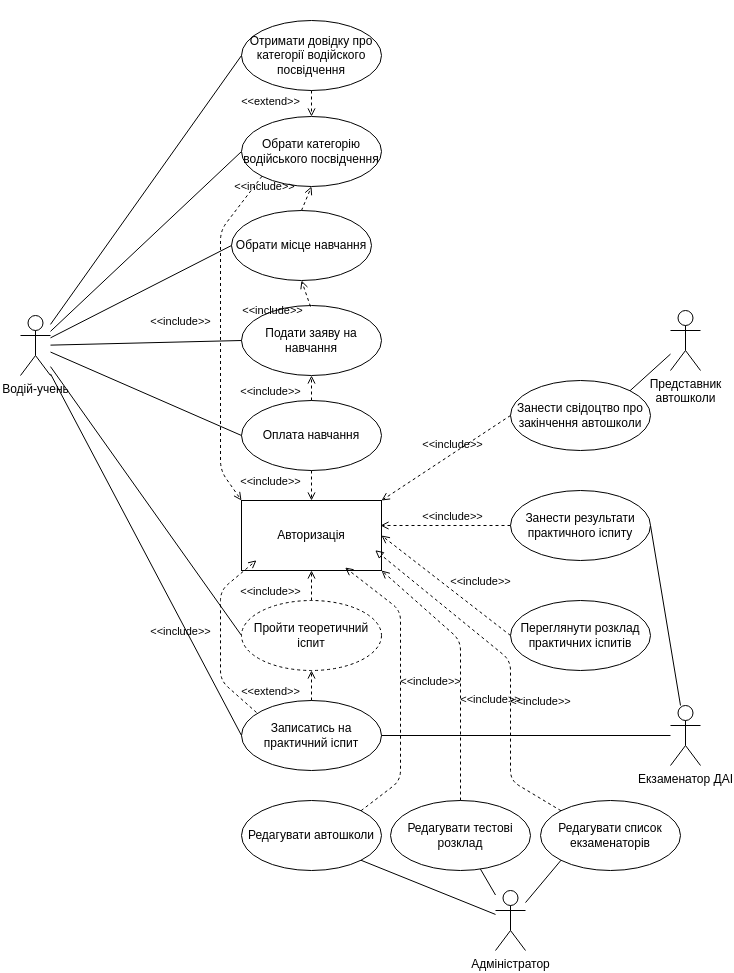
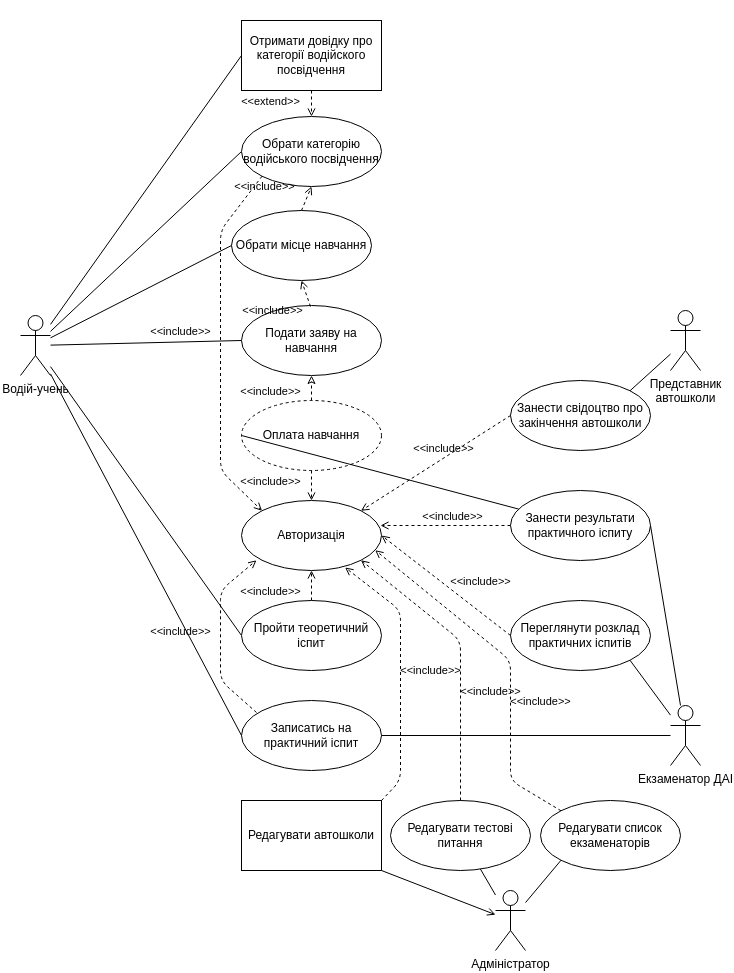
  <mxCell id="0" />
  <mxCell id="1" parent="0" />
  <mxCell id="2" value="&lt;div&gt;Водій-учень&lt;/div&gt;" style="shape=umlActor;verticalLabelPosition=bottom;verticalAlign=top;html=1;" parent="1" vertex="1"><mxGeometry x="20" y="315" width="30" height="60" as="geometry" /></mxCell>
  <mxCell id="3" value="Екзаменатор ДАІ" style="shape=umlActor;verticalLabelPosition=bottom;verticalAlign=top;html=1;" parent="1" vertex="1"><mxGeometry x="670" y="705" width="30" height="60" as="geometry" /></mxCell>
  <mxCell id="4" value="Обрати місце навчання" style="ellipse;whiteSpace=wrap;html=1;" parent="1" vertex="1"><mxGeometry x="231" y="210" width="140" height="70" as="geometry" /></mxCell>
  <mxCell id="5" style="rounded=0;orthogonalLoop=1;jettySize=auto;html=1;exitX=0;exitY=0.5;exitDx=0;exitDy=0;endArrow=none;endFill=0;" parent="1" source="6" target="2" edge="1"><mxGeometry relative="1" as="geometry" /></mxCell>
  <mxCell id="6" value="Обрати категорію водійського посвідчення" style="ellipse;whiteSpace=wrap;html=1;" parent="1" vertex="1"><mxGeometry x="241" y="116" width="140" height="70" as="geometry" /></mxCell>
  <mxCell id="7" value="&amp;lt;&amp;lt;include&amp;gt;&amp;gt;" style="html=1;verticalAlign=bottom;labelBackgroundColor=none;endArrow=open;endFill=0;dashed=1;exitX=0.5;exitY=0;exitDx=0;exitDy=0;entryX=0.5;entryY=1;entryDx=0;entryDy=0;" parent="1" source="4" target="6" edge="1"><mxGeometry x="-1" y="40" width="160" relative="1" as="geometry"><mxPoint x="441" y="211" as="sourcePoint" /><mxPoint x="601" y="211" as="targetPoint" /><mxPoint as="offset" /></mxGeometry></mxCell>
  <mxCell id="8" style="rounded=0;orthogonalLoop=1;jettySize=auto;html=1;exitX=0;exitY=0.5;exitDx=0;exitDy=0;endArrow=none;endFill=0;" parent="1" source="4" target="2" edge="1"><mxGeometry relative="1" as="geometry"><mxPoint x="420" y="230" as="sourcePoint" /><mxPoint x="320" y="364.783" as="targetPoint" /></mxGeometry></mxCell>
- <mxCell id="9" value="Оплата навчання" style="ellipse;whiteSpace=wrap;html=1;" parent="1" vertex="1"><mxGeometry x="241" y="400" width="140" height="70" as="geometry" /></mxCell>
+ <mxCell id="9" value="Оплата навчання" style="ellipse;whiteSpace=wrap;html=1;dashed=1;" parent="1" vertex="1"><mxGeometry x="241" y="400" width="140" height="70" as="geometry" /></mxCell>
  <mxCell id="10" value="Представник&lt;br&gt;автошколи" style="shape=umlActor;verticalLabelPosition=bottom;verticalAlign=top;html=1;" parent="1" vertex="1"><mxGeometry x="670" y="310" width="30" height="60" as="geometry" /></mxCell>
- <mxCell id="11" value="&amp;lt;&amp;lt;include&amp;gt;&amp;gt;" style="html=1;verticalAlign=bottom;labelBackgroundColor=none;endArrow=open;endFill=0;dashed=1;entryX=0.5;entryY=1;entryDx=0;entryDy=0;exitX=0.5;exitY=0;exitDx=0;exitDy=0;" parent="1" source="9" target="12" edge="1"><mxGeometry x="-1" y="41" width="160" relative="1" as="geometry"><mxPoint x="430" y="340" as="sourcePoint" /><mxPoint x="460" y="190" as="targetPoint" /><mxPoint as="offset" /></mxGeometry></mxCell>
+ <mxCell id="11" value="&amp;lt;&amp;lt;include&amp;gt;&amp;gt;" style="html=1;verticalAlign=bottom;labelBackgroundColor=none;endArrow=classic;endFill=0;dashed=1;entryX=0.5;entryY=1;entryDx=0;entryDy=0;exitX=0.5;exitY=0;exitDx=0;exitDy=0;" parent="1" source="9" target="12" edge="1"><mxGeometry x="-1" y="41" width="160" relative="1" as="geometry"><mxPoint x="430" y="340" as="sourcePoint" /><mxPoint x="460" y="190" as="targetPoint" /><mxPoint as="offset" /></mxGeometry></mxCell>
  <mxCell id="12" value="Подати заяву на навчання" style="ellipse;whiteSpace=wrap;html=1;" parent="1" vertex="1"><mxGeometry x="241" y="305" width="140" height="70" as="geometry" /></mxCell>
  <mxCell id="13" value="&amp;lt;&amp;lt;include&amp;gt;&amp;gt;" style="html=1;verticalAlign=bottom;labelBackgroundColor=none;endArrow=open;endFill=0;dashed=1;exitX=0.5;exitY=0;exitDx=0;exitDy=0;entryX=0.5;entryY=1;entryDx=0;entryDy=0;" parent="1" target="4" edge="1"><mxGeometry x="-1" y="40" width="160" relative="1" as="geometry"><mxPoint x="310" y="306" as="sourcePoint" /><mxPoint x="310" y="283" as="targetPoint" /><mxPoint as="offset" /></mxGeometry></mxCell>
  <mxCell id="14" style="rounded=0;orthogonalLoop=1;jettySize=auto;html=1;exitX=0;exitY=0.5;exitDx=0;exitDy=0;endArrow=none;endFill=0;" parent="1" source="12" target="2" edge="1"><mxGeometry relative="1" as="geometry"><mxPoint x="380" y="135" as="sourcePoint" /><mxPoint x="280" y="174.13" as="targetPoint" /></mxGeometry></mxCell>
  <mxCell id="15" value="Записатись на практичний іспит" style="ellipse;whiteSpace=wrap;html=1;" parent="1" vertex="1"><mxGeometry x="241" y="700" width="140" height="70" as="geometry" /></mxCell>
  <mxCell id="16" style="rounded=0;orthogonalLoop=1;jettySize=auto;html=1;endArrow=none;endFill=0;entryX=1;entryY=0.5;entryDx=0;entryDy=0;" parent="1" source="3" target="15" edge="1"><mxGeometry relative="1" as="geometry"><mxPoint x="750" y="614.492" as="sourcePoint" /><mxPoint x="370" y="605" as="targetPoint" /></mxGeometry></mxCell>
  <mxCell id="17" style="rounded=0;orthogonalLoop=1;jettySize=auto;html=1;endArrow=none;endFill=0;entryX=0;entryY=0.5;entryDx=0;entryDy=0;" parent="1" source="2" target="26" edge="1"><mxGeometry relative="1" as="geometry"><mxPoint x="530" y="505" as="sourcePoint" /><mxPoint x="640" y="535.8" as="targetPoint" /></mxGeometry></mxCell>
- <mxCell id="18" value="&amp;lt;&amp;lt;extend&amp;gt;&amp;gt;" style="html=1;verticalAlign=bottom;labelBackgroundColor=none;endArrow=open;endFill=0;dashed=1;exitX=0.5;exitY=0;exitDx=0;exitDy=0;entryX=0.5;entryY=1;entryDx=0;entryDy=0;" parent="1" source="15" target="26" edge="1"><mxGeometry x="-1" y="41" width="160" relative="1" as="geometry"><mxPoint x="460" y="410" as="sourcePoint" /><mxPoint x="460" y="355" as="targetPoint" /><mxPoint as="offset" /></mxGeometry></mxCell>
- <mxCell id="19" value="Отримати довідку про категорії водійского посвідчення" style="ellipse;whiteSpace=wrap;html=1;" parent="1" vertex="1"><mxGeometry x="241" y="20" width="140" height="70" as="geometry" /></mxCell>
+ <mxCell id="19" value="Отримати довідку про категорії водійского посвідчення" style="whiteSpace=wrap;html=1;rounded=0;" parent="1" vertex="1"><mxGeometry x="241" y="20" width="140" height="70" as="geometry" /></mxCell>
  <mxCell id="20" value="&amp;lt;&amp;lt;extend&amp;gt;&amp;gt;" style="html=1;verticalAlign=bottom;labelBackgroundColor=none;endArrow=open;endFill=0;dashed=1;entryX=0.5;entryY=0;entryDx=0;entryDy=0;exitX=0.5;exitY=1;exitDx=0;exitDy=0;" parent="1" source="19" target="6" edge="1"><mxGeometry x="0.538" y="-41" width="160" relative="1" as="geometry"><mxPoint x="411" y="60" as="sourcePoint" /><mxPoint x="591" y="250" as="targetPoint" /><mxPoint as="offset" /></mxGeometry></mxCell>
  <mxCell id="21" style="rounded=0;orthogonalLoop=1;jettySize=auto;html=1;exitX=0;exitY=0.5;exitDx=0;exitDy=0;endArrow=none;endFill=0;" parent="1" source="19" target="2" edge="1"><mxGeometry relative="1" as="geometry"><mxPoint x="380" y="45" as="sourcePoint" /><mxPoint x="239.091" y="345" as="targetPoint" /></mxGeometry></mxCell>
  <mxCell id="22" value="Адміністратор" style="shape=umlActor;verticalLabelPosition=bottom;verticalAlign=top;html=1;outlineConnect=0;" parent="1" vertex="1"><mxGeometry x="495" y="890" width="30" height="60" as="geometry" /></mxCell>
- <mxCell id="23" value="Авторизація" style="whiteSpace=wrap;html=1;rounded=0;" parent="1" vertex="1"><mxGeometry x="241" y="500" width="140" height="70" as="geometry" /></mxCell>
+ <mxCell id="23" value="Авторизація" style="ellipse;whiteSpace=wrap;html=1;" parent="1" vertex="1"><mxGeometry x="241" y="500" width="140" height="70" as="geometry" /></mxCell>
  <mxCell id="24" value="&amp;lt;&amp;lt;include&amp;gt;&amp;gt;" style="html=1;verticalAlign=bottom;labelBackgroundColor=none;endArrow=open;endFill=0;dashed=1;exitX=0.107;exitY=0.171;exitDx=0;exitDy=0;entryX=0.107;entryY=0.854;entryDx=0;entryDy=0;exitPerimeter=0;entryPerimeter=0;" parent="1" source="15" target="23" edge="1"><mxGeometry x="-0.048" y="40" width="160" relative="1" as="geometry"><mxPoint x="400" y="420" as="sourcePoint" /><mxPoint x="540" y="630" as="targetPoint" /><mxPoint as="offset" /><Array as="points"><mxPoint x="220" y="680" /><mxPoint x="220" y="590" /></Array></mxGeometry></mxCell>
  <mxCell id="25" value="&amp;lt;&amp;lt;include&amp;gt;&amp;gt;" style="html=1;verticalAlign=bottom;labelBackgroundColor=none;endArrow=open;endFill=0;dashed=1;exitX=0.5;exitY=0;exitDx=0;exitDy=0;entryX=0.5;entryY=1;entryDx=0;entryDy=0;" parent="1" source="26" target="23" edge="1"><mxGeometry x="-1" y="41" width="160" relative="1" as="geometry"><mxPoint x="460" y="555" as="sourcePoint" /><mxPoint x="470" y="700" as="targetPoint" /><mxPoint as="offset" /></mxGeometry></mxCell>
- <mxCell id="26" value="Пройти теоретичний іспит" style="ellipse;whiteSpace=wrap;html=1;dashed=1;" parent="1" vertex="1"><mxGeometry x="241" y="600" width="140" height="70" as="geometry" /></mxCell>
+ <mxCell id="26" value="Пройти теоретичний іспит" style="ellipse;whiteSpace=wrap;html=1;" parent="1" vertex="1"><mxGeometry x="241" y="600" width="140" height="70" as="geometry" /></mxCell>
  <mxCell id="27" style="rounded=0;orthogonalLoop=1;jettySize=auto;html=1;endArrow=none;endFill=0;entryX=1;entryY=0;entryDx=0;entryDy=0;" parent="1" source="10" target="28" edge="1"><mxGeometry relative="1" as="geometry"><mxPoint x="760" y="270.003" as="sourcePoint" /><mxPoint x="540" y="350" as="targetPoint" /></mxGeometry></mxCell>
  <mxCell id="28" value="Занести свідоцтво про закінчення автошколи" style="ellipse;whiteSpace=wrap;html=1;" parent="1" vertex="1"><mxGeometry x="510" y="380" width="140" height="70" as="geometry" /></mxCell>
  <mxCell id="29" value="&amp;lt;&amp;lt;include&amp;gt;&amp;gt;" style="html=1;verticalAlign=bottom;labelBackgroundColor=none;endArrow=open;endFill=0;dashed=1;entryX=1;entryY=0;entryDx=0;entryDy=0;exitX=0;exitY=0.5;exitDx=0;exitDy=0;" parent="1" source="28" target="23" edge="1"><mxGeometry x="-0.111" width="160" relative="1" as="geometry"><mxPoint x="580" y="450" as="sourcePoint" /><mxPoint x="495.72" y="212.03" as="targetPoint" /><mxPoint as="offset" /></mxGeometry></mxCell>
- <mxCell id="30" value="Редагувати автошколи" style="ellipse;whiteSpace=wrap;html=1;" parent="1" vertex="1"><mxGeometry x="241" y="800" width="140" height="70" as="geometry" /></mxCell>
- <mxCell id="31" style="rounded=0;orthogonalLoop=1;jettySize=auto;html=1;endArrow=none;endFill=0;exitX=1;exitY=1;exitDx=0;exitDy=0;" parent="1" source="30" target="22" edge="1"><mxGeometry relative="1" as="geometry"><mxPoint x="679.497" y="694.739" as="sourcePoint" /><mxPoint x="750" y="765.034" as="targetPoint" /></mxGeometry></mxCell>
+ <mxCell id="30" value="Редагувати автошколи" style="whiteSpace=wrap;html=1;rounded=0;" parent="1" vertex="1"><mxGeometry x="241" y="800" width="140" height="70" as="geometry" /></mxCell>
+ <mxCell id="31" style="rounded=0;orthogonalLoop=1;jettySize=auto;html=1;endArrow=open;endFill=0;exitX=1;exitY=1;exitDx=0;exitDy=0;" parent="1" source="30" target="22" edge="1"><mxGeometry relative="1" as="geometry"><mxPoint x="679.497" y="694.739" as="sourcePoint" /><mxPoint x="750" y="765.034" as="targetPoint" /></mxGeometry></mxCell>
  <mxCell id="32" value="&amp;lt;&amp;lt;include&amp;gt;&amp;gt;" style="html=1;verticalAlign=bottom;labelBackgroundColor=none;endArrow=open;endFill=0;dashed=1;exitX=1;exitY=0;exitDx=0;exitDy=0;entryX=0.74;entryY=0.957;entryDx=0;entryDy=0;entryPerimeter=0;" parent="1" source="30" target="23" edge="1"><mxGeometry x="-0.036" y="-30" width="160" relative="1" as="geometry"><mxPoint x="369.497" y="530.251" as="sourcePoint" /><mxPoint x="440" y="930" as="targetPoint" /><mxPoint as="offset" /><Array as="points"><mxPoint x="400" y="780" /><mxPoint x="400" y="610" /></Array></mxGeometry></mxCell>
- <mxCell id="33" style="rounded=0;orthogonalLoop=1;jettySize=auto;html=1;exitX=0;exitY=0.5;exitDx=0;exitDy=0;endArrow=none;endFill=0;" parent="1" source="9" target="2" edge="1"><mxGeometry relative="1" as="geometry"><mxPoint x="251" y="319" as="sourcePoint" /><mxPoint x="60" y="352.379" as="targetPoint" /></mxGeometry></mxCell>
+ <mxCell id="33" style="rounded=0;orthogonalLoop=1;jettySize=auto;html=1;exitX=0;exitY=0.5;exitDx=0;exitDy=0;endArrow=none;endFill=0;" parent="1" source="9" target="40" edge="1"><mxGeometry relative="1" as="geometry"><mxPoint x="251" y="319" as="sourcePoint" /><mxPoint x="60" y="352.379" as="targetPoint" /></mxGeometry></mxCell>
  <mxCell id="34" style="rounded=0;orthogonalLoop=1;jettySize=auto;html=1;endArrow=none;endFill=0;exitX=0;exitY=0.5;exitDx=0;exitDy=0;" parent="1" source="15" target="2" edge="1"><mxGeometry relative="1" as="geometry"><mxPoint x="760" y="601.758" as="sourcePoint" /><mxPoint x="391" y="645" as="targetPoint" /></mxGeometry></mxCell>
- <mxCell id="35" value="Редагувати тестові розклад" style="ellipse;whiteSpace=wrap;html=1;" parent="1" vertex="1"><mxGeometry x="390" y="800" width="140" height="70" as="geometry" /></mxCell>
- <mxCell id="36" value="&amp;lt;&amp;lt;include&amp;gt;&amp;gt;" style="html=1;verticalAlign=bottom;labelBackgroundColor=none;endArrow=block;endFill=0;dashed=1;exitX=0;exitY=0;exitDx=0;exitDy=0;entryX=0.955;entryY=0.71;entryDx=0;entryDy=0;entryPerimeter=0;" parent="1" source="39" target="23" edge="1"><mxGeometry x="-0.271" y="-30" width="160" relative="1" as="geometry"><mxPoint x="370.497" y="830.251" as="sourcePoint" /><mxPoint x="378" y="552" as="targetPoint" /><mxPoint as="offset" /><Array as="points"><mxPoint x="510" y="780" /><mxPoint x="510" y="660" /></Array></mxGeometry></mxCell>
+ <mxCell id="35" value="Редагувати тестові питання" style="ellipse;whiteSpace=wrap;html=1;" parent="1" vertex="1"><mxGeometry x="390" y="800" width="140" height="70" as="geometry" /></mxCell>
+ <mxCell id="36" value="&amp;lt;&amp;lt;include&amp;gt;&amp;gt;" style="html=1;verticalAlign=bottom;labelBackgroundColor=none;endArrow=open;endFill=0;dashed=1;exitX=0;exitY=0;exitDx=0;exitDy=0;entryX=0.955;entryY=0.71;entryDx=0;entryDy=0;entryPerimeter=0;" parent="1" source="39" target="23" edge="1"><mxGeometry x="-0.271" y="-30" width="160" relative="1" as="geometry"><mxPoint x="370.497" y="830.251" as="sourcePoint" /><mxPoint x="378" y="552" as="targetPoint" /><mxPoint as="offset" /><Array as="points"><mxPoint x="510" y="780" /><mxPoint x="510" y="660" /></Array></mxGeometry></mxCell>
  <mxCell id="37" style="rounded=0;orthogonalLoop=1;jettySize=auto;html=1;endArrow=none;endFill=0;" parent="1" source="35" target="22" edge="1"><mxGeometry relative="1" as="geometry"><mxPoint x="391" y="845" as="sourcePoint" /><mxPoint x="454" y="921.731" as="targetPoint" /></mxGeometry></mxCell>
  <mxCell id="38" value="&amp;lt;&amp;lt;include&amp;gt;&amp;gt;" style="html=1;verticalAlign=bottom;labelBackgroundColor=none;endArrow=open;endFill=0;dashed=1;exitX=0.5;exitY=1;exitDx=0;exitDy=0;entryX=0.5;entryY=0;entryDx=0;entryDy=0;" parent="1" source="9" target="23" edge="1"><mxGeometry x="0.333" y="-41" width="160" relative="1" as="geometry"><mxPoint x="340" y="480" as="sourcePoint" /><mxPoint x="311" y="495" as="targetPoint" /><mxPoint as="offset" /></mxGeometry></mxCell>
  <mxCell id="39" value="Редагувати список екзаменаторів" style="ellipse;whiteSpace=wrap;html=1;" parent="1" vertex="1"><mxGeometry x="540" y="800" width="140" height="70" as="geometry" /></mxCell>
  <mxCell id="40" value="Занести результати практичного іспиту" style="ellipse;whiteSpace=wrap;html=1;" parent="1" vertex="1"><mxGeometry x="510" y="490" width="140" height="70" as="geometry" /></mxCell>
  <mxCell id="41" value="&amp;lt;&amp;lt;include&amp;gt;&amp;gt;" style="html=1;verticalAlign=bottom;labelBackgroundColor=none;endArrow=open;endFill=0;dashed=1;exitX=0;exitY=0.5;exitDx=0;exitDy=0;entryX=0.993;entryY=0.357;entryDx=0;entryDy=0;entryPerimeter=0;" parent="1" source="40" target="23" edge="1"><mxGeometry x="-0.111" width="160" relative="1" as="geometry"><mxPoint x="460" y="495" as="sourcePoint" /><mxPoint x="400" y="525" as="targetPoint" /><mxPoint as="offset" /></mxGeometry></mxCell>
  <mxCell id="42" style="rounded=0;orthogonalLoop=1;jettySize=auto;html=1;endArrow=none;endFill=0;entryX=1;entryY=0.5;entryDx=0;entryDy=0;" parent="1" source="3" target="40" edge="1"><mxGeometry relative="1" as="geometry"><mxPoint x="680" y="745" as="sourcePoint" /><mxPoint x="391" y="745" as="targetPoint" /></mxGeometry></mxCell>
  <mxCell id="43" style="rounded=0;orthogonalLoop=1;jettySize=auto;html=1;endArrow=none;endFill=0;entryX=0;entryY=1;entryDx=0;entryDy=0;" parent="1" source="22" target="39" edge="1"><mxGeometry relative="1" as="geometry"><mxPoint x="470" y="880" as="sourcePoint" /><mxPoint x="470" y="900" as="targetPoint" /></mxGeometry></mxCell>
  <mxCell id="44" value="&amp;lt;&amp;lt;include&amp;gt;&amp;gt;" style="html=1;verticalAlign=bottom;labelBackgroundColor=none;endArrow=open;endFill=0;dashed=1;exitX=0.5;exitY=0;exitDx=0;exitDy=0;entryX=1;entryY=1;entryDx=0;entryDy=0;" parent="1" source="35" target="23" edge="1"><mxGeometry x="-0.305" y="-30" width="160" relative="1" as="geometry"><mxPoint x="363.997" y="810.501" as="sourcePoint" /><mxPoint x="363.997" y="559.999" as="targetPoint" /><mxPoint as="offset" /><Array as="points"><mxPoint x="460" y="640" /></Array></mxGeometry></mxCell>
  <mxCell id="45" value="&amp;lt;&amp;lt;include&amp;gt;&amp;gt;" style="html=1;verticalAlign=bottom;labelBackgroundColor=none;endArrow=open;endFill=0;dashed=1;entryX=0;entryY=0;entryDx=0;entryDy=0;exitX=0;exitY=1;exitDx=0;exitDy=0;" parent="1" source="6" target="23" edge="1"><mxGeometry x="-0.026" y="-40" width="160" relative="1" as="geometry"><mxPoint x="230" y="190" as="sourcePoint" /><mxPoint x="240" y="510" as="targetPoint" /><mxPoint as="offset" /><Array as="points"><mxPoint x="220" y="230" /><mxPoint x="220" y="470" /></Array></mxGeometry></mxCell>
  <mxCell id="46" value="Переглянути розклад практичних іспитів" style="ellipse;whiteSpace=wrap;html=1;" parent="1" vertex="1"><mxGeometry x="510" y="600" width="140" height="70" as="geometry" /></mxCell>
  <mxCell id="47" value="&amp;lt;&amp;lt;include&amp;gt;&amp;gt;" style="html=1;verticalAlign=bottom;labelBackgroundColor=none;endArrow=open;endFill=0;dashed=1;entryX=1;entryY=0.5;entryDx=0;entryDy=0;exitX=0;exitY=0.5;exitDx=0;exitDy=0;" parent="1" source="46" target="23" edge="1"><mxGeometry x="-0.372" y="-17" width="160" relative="1" as="geometry"><mxPoint x="580" y="690" as="sourcePoint" /><mxPoint x="391" y="545" as="targetPoint" /><mxPoint as="offset" /></mxGeometry></mxCell>
+ <mxCell id="48" style="rounded=0;orthogonalLoop=1;jettySize=auto;html=1;endArrow=none;endFill=0;entryX=1;entryY=1;entryDx=0;entryDy=0;" parent="1" source="3" target="46" edge="1"><mxGeometry relative="1" as="geometry"><mxPoint x="686.058" y="715" as="sourcePoint" /><mxPoint x="639.743" y="559.625" as="targetPoint" /></mxGeometry></mxCell>
